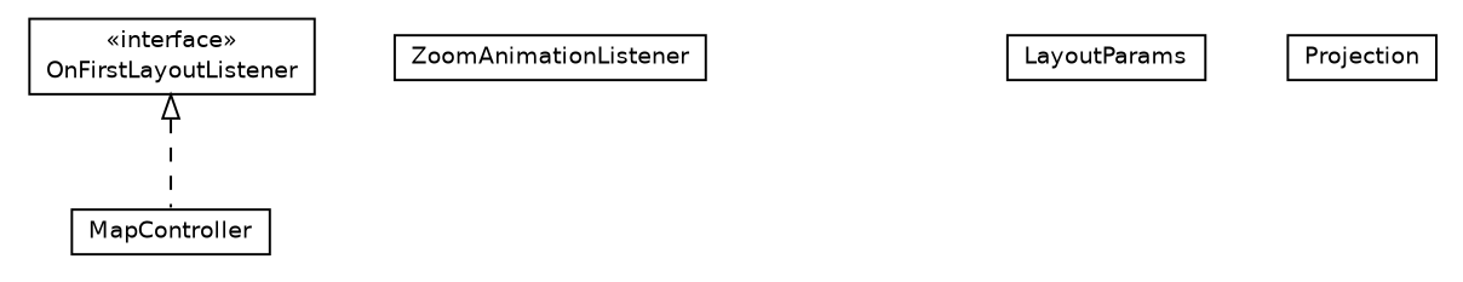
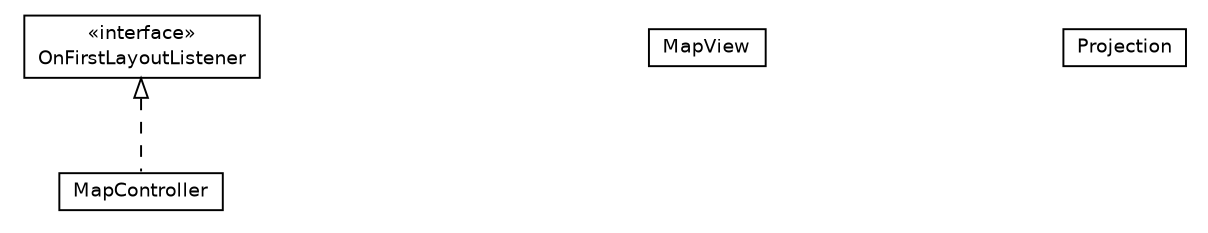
  digraph {
    nodesep=0.25
    ranksep=0.5
    node [fontcolor=black fontname=Helvetica fontsize=10.0 shape=plaintext]
    n1 [label=<<table title="org.osmdroid.views.MapController" border="0" cellborder="1" cellspacing="0" cellpadding="2" port="p" href="./MapController.html"> 		<tr><td><table border="0" cellspacing="0" cellpadding="1"> <tr><td align="center" balign="center"> MapController </td></tr> 		</table></td></tr> 		</table>>]
-   n2 [label=<<table title="org.osmdroid.views.MapController.ZoomAnimationListener" border="0" cellborder="1" cellspacing="0" cellpadding="2" port="p" href="./MapController.ZoomAnimationListener.html"> 		<tr><td><table border="0" cellspacing="0" cellpadding="1"> <tr><td align="center" balign="center"> ZoomAnimationListener </td></tr> 		</table></td></tr> 		</table>>]
+   n3 [label=<<table title="org.osmdroid.views.MapView" border="0" cellborder="1" cellspacing="0" cellpadding="2" port="p" href="./MapView.html"> 		<tr><td><table border="0" cellspacing="0" cellpadding="1"> <tr><td align="center" balign="center"> MapView </td></tr> 		</table></td></tr> 		</table>>]
    n4 [label=<<table title="org.osmdroid.views.MapView.OnFirstLayoutListener" border="0" cellborder="1" cellspacing="0" cellpadding="2" port="p" href="./MapView.OnFirstLayoutListener.html"> 		<tr><td><table border="0" cellspacing="0" cellpadding="1"> <tr><td align="center" balign="center"> &#171;interface&#187; </td></tr> <tr><td align="center" balign="center"> OnFirstLayoutListener </td></tr> 		</table></td></tr> 		</table>>]
-   n5 [label=<<table title="org.osmdroid.views.MapView.LayoutParams" border="0" cellborder="1" cellspacing="0" cellpadding="2" port="p" href="./MapView.LayoutParams.html"> 		<tr><td><table border="0" cellspacing="0" cellpadding="1"> <tr><td align="center" balign="center"> LayoutParams </td></tr> 		</table></td></tr> 		</table>>]
    n6 [label=<<table title="org.osmdroid.views.Projection" border="0" cellborder="1" cellspacing="0" cellpadding="2" port="p" href="./Projection.html"> 		<tr><td><table border="0" cellspacing="0" cellpadding="1"> <tr><td align="center" balign="center"> Projection </td></tr> 		</table></td></tr> 		</table>>]
    n4 -> n1 [arrowtail=empty dir=back fontname=Helvetica fontsize=10 headport=p labelfontname=Helvetica labelfontsize=10 style=dashed tailport=p]
  }
